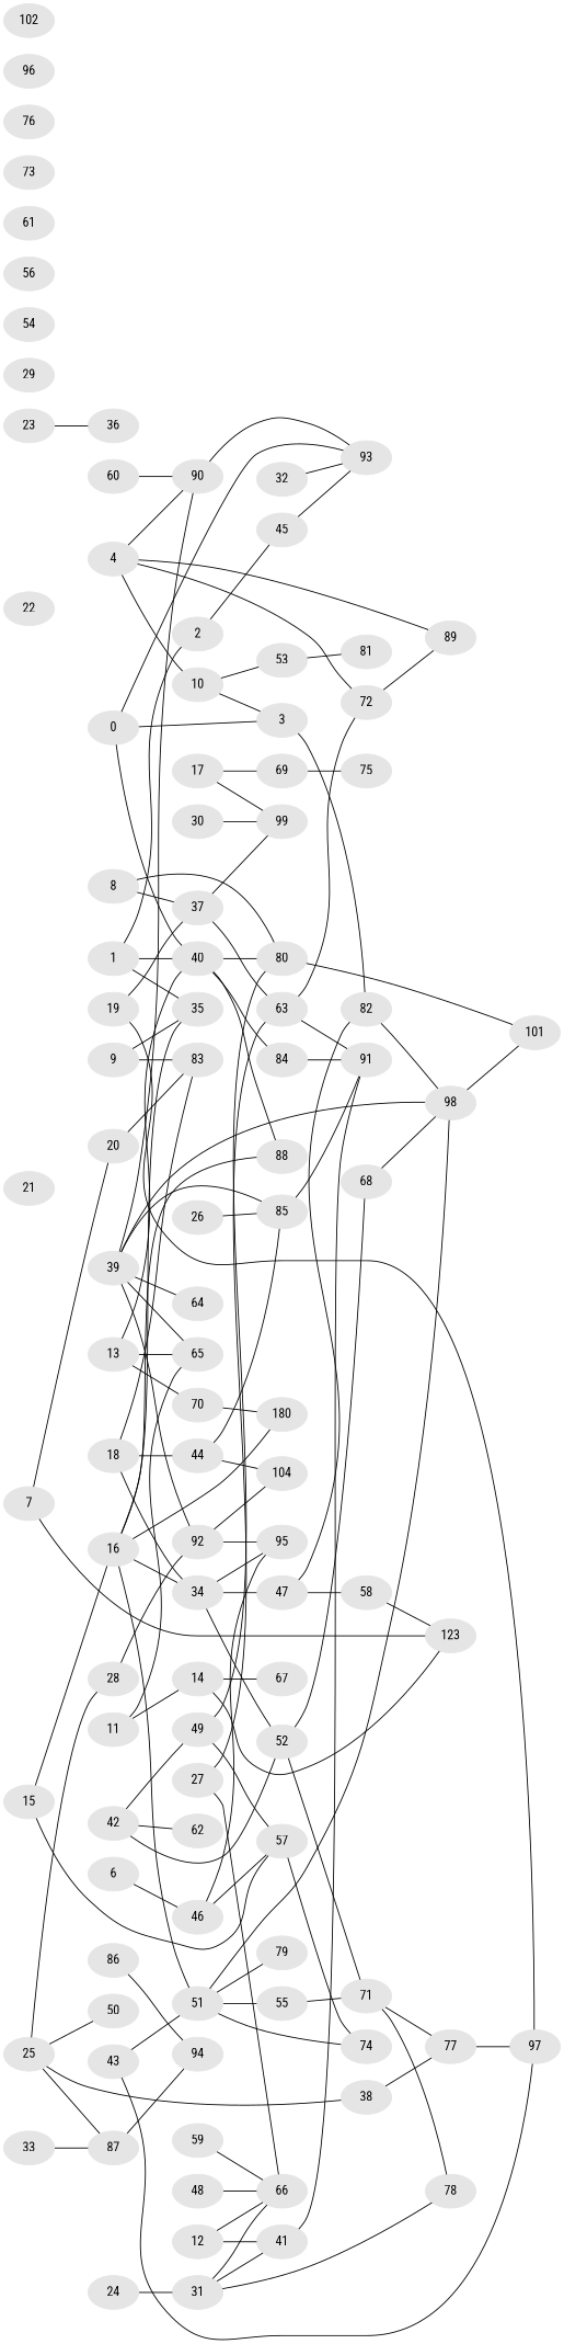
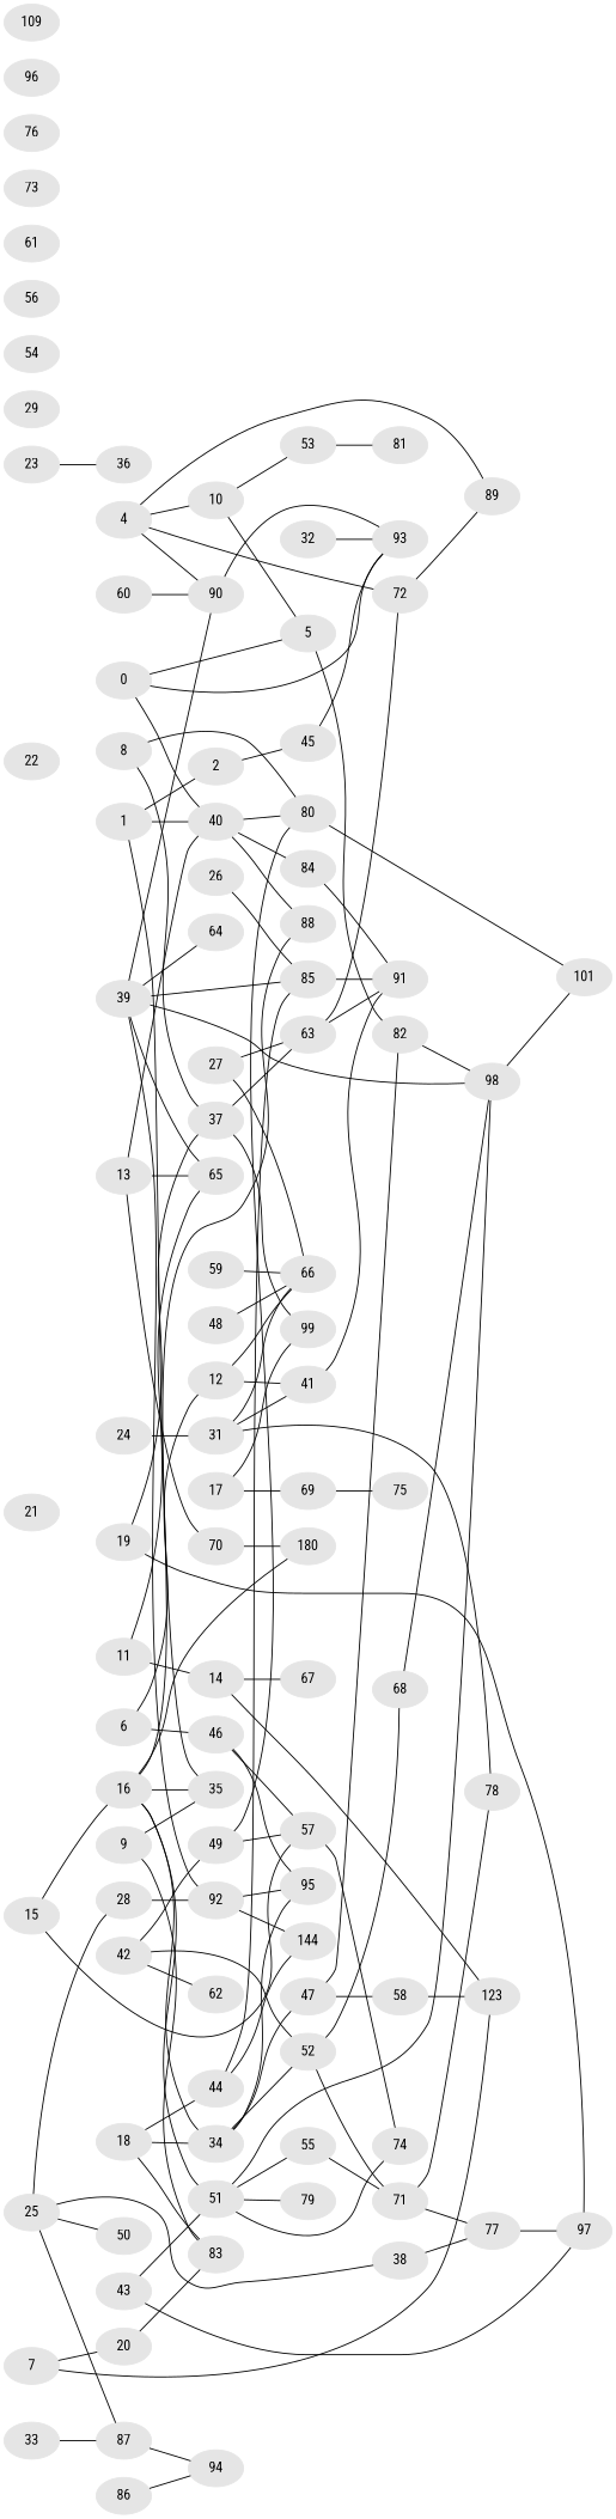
  graph {
    fontname="Roboto Condensed"
    rankdir=LR
    node [color=gray90 fontname="Roboto Condensed" style=filled]
    edge [fontname="Roboto Condensed"]
    1
    2
    35
    40
    45
    80
    88
    84
    93
    n10 [label=0]
-   5 [label=3]
+   5
    82
    4
    10
    72
    89
    90
    53
    98
    6
    12
    46
    41
    66
    59
    7
    20
    n28 [label=123]
    83
    8
    37
    99
    63
    101
    9
    47
    58
    81
    11
    14
    65
    67
    91
    13
    70
    n46 [label=180]
    15
    16
    57
    34
    51
    74
    52
    95
    79
    55
    17
    69
    75
    18
    44
    85
-   104
+   104 [label=144]
    19
    97
    21
    22
    23
    36
    24
    31
    78
    25
    28
    38
    50
    87
    92
    77
    94
    26
    27
    29
-   30
    49
    60
    32
    33
    68
    71
    39
    64
    42
    62
    43
    48
    54
    56
    61
    73
    76
    86
    96
-   102
+   102 [label=109]
    1 -- 2
    1 -- 35
    1 -- 40
    2 -- 45
    40 -- 80
    40 -- 88
    40 -- 84
    45 -- 93
    80 -- 101
    84 -- 91
    n10 -- 40
    n10 -- 93
    n10 -- 5
    5 -- 82
    82 -- 98
    4 -- 10
    4 -- 72
    4 -- 89
    4 -- 90
    10 -- 5
    10 -- 53
    72 -- 89
    90 -- 93
    53 -- 81
    98 -- 101
+   6 -- 12
    6 -- 46
    12 -- 41
    12 -- 66
    46 -- 57
    46 -- 95
    41 -- 91
    59 -- 66
    7 -- 20
    7 -- n28
    20 -- 83
    8 -- 80
    8 -- 37
    37 -- 99
    37 -- 63
    63 -- 72
    63 -- 91
    9 -- 35
    9 -- 83
    47 -- 82
    47 -- 58
    58 -- n28
    11 -- 14
    11 -- 65
    14 -- n28
    14 -- 67
    13 -- 40
    13 -- 65
    13 -- 70
    70 -- n46
    15 -- 16
    15 -- 57
    16 -- 35
    16 -- 88
    16 -- n46
    16 -- 34
    16 -- 51
    57 -- 74
    34 -- 47
    34 -- 52
    34 -- 95
    51 -- 98
    51 -- 74
    51 -- 79
    51 -- 55
    52 -- 68
    52 -- 71
    55 -- 71
    17 -- 99
    17 -- 69
    69 -- 75
    18 -- 83
    18 -- 34
    18 -- 44
    44 -- 85
    44 -- 104
    85 -- 91
    19 -- 37
    19 -- 97
    23 -- 36
    24 -- 31
    31 -- 41
    31 -- 66
    31 -- 78
    25 -- 28
    25 -- 38
    25 -- 50
    25 -- 87
    28 -- 92
    38 -- 77
    87 -- 94
    92 -- 95
    92 -- 104
    77 -- 97
    26 -- 85
    27 -- 66
    27 -- 63
-   30 -- 99
    49 -- 80
    49 -- 57
    60 -- 90
    32 -- 93
    33 -- 87
    68 -- 98
    71 -- 78
    71 -- 77
    39 -- 90
    39 -- 98
    39 -- 65
    39 -- 85
    39 -- 92
    39 -- 64
    42 -- 52
    42 -- 49
    42 -- 62
    43 -- 51
    43 -- 97
    48 -- 66
    86 -- 94
  }
